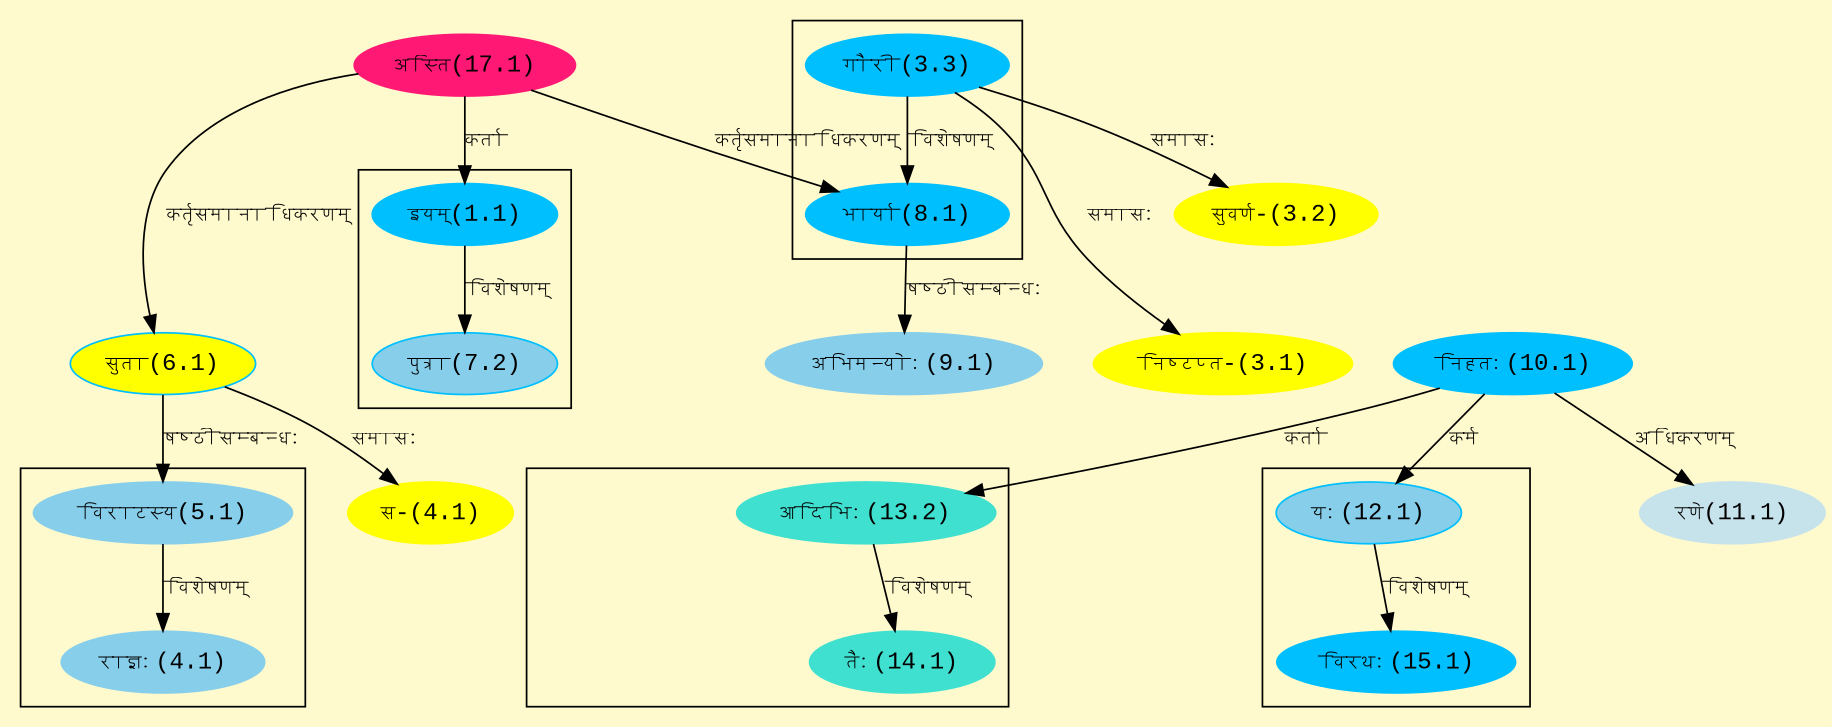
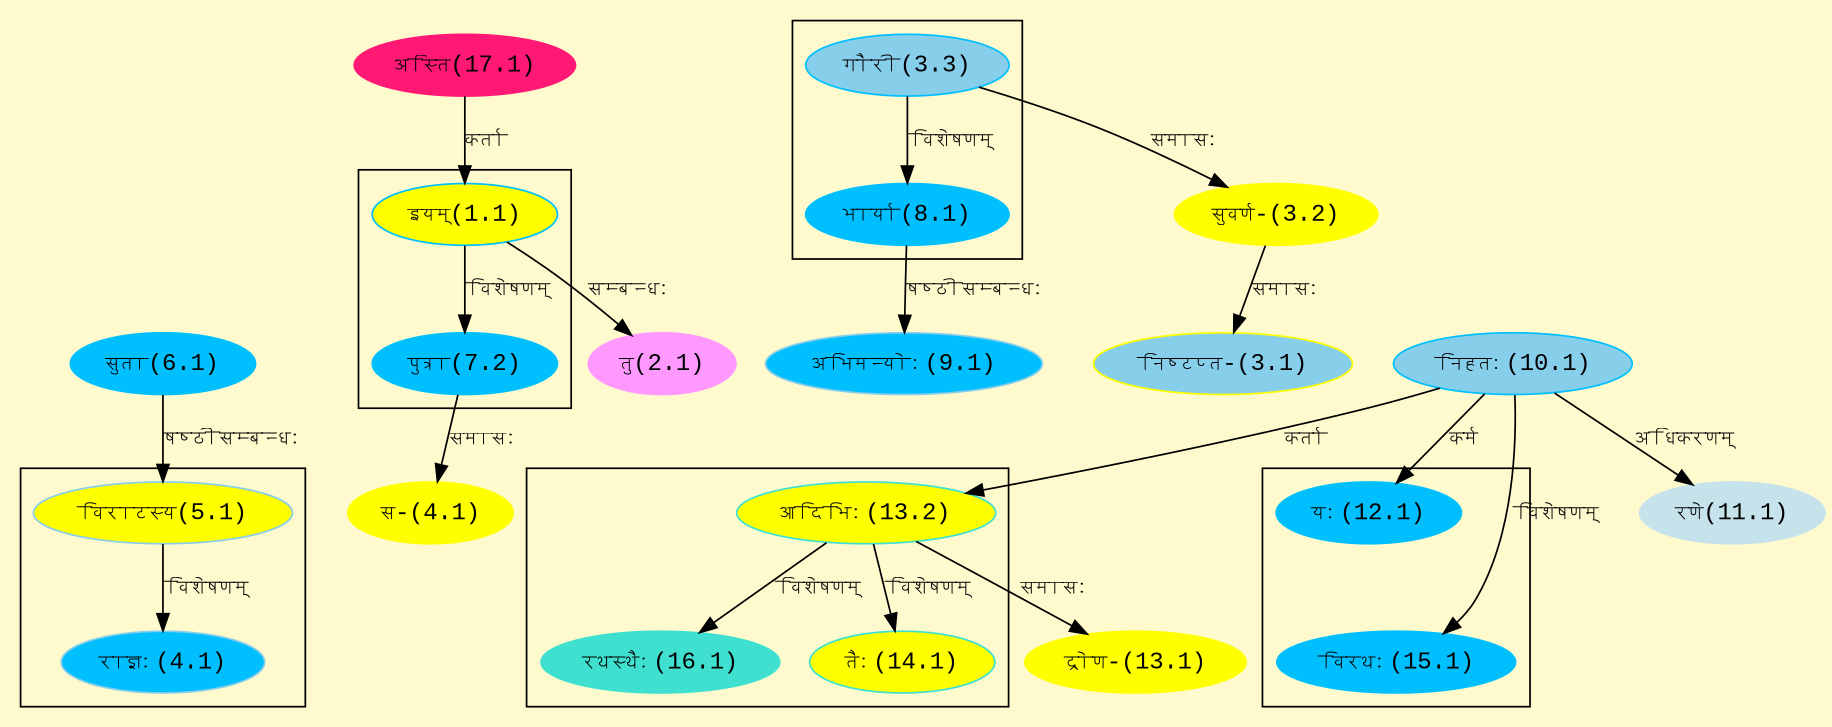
  digraph {
    bgcolor=lemonchiffon1
    compound=true
    fontname="Liberation Mono"
    rankdir=BT
    node [color="#00BFFF" fontname="Liberation Mono" style=filled]
    edge [dir=back fontname="Liberation Mono"]
-   n1 [label="गौरी(3.3)"]
+   n1 [label="गौरी(3.3)" fillcolor="#87CEEB"]
    n2 [label="भार्या(8.1)"]
-   n3 [color="#87CEEB" label="राज्ञः(4.1)"]
-   n4 [color="#87CEEB" label="विराटस्य(5.1)"]
-   n5 [label="पुत्रा(7.2)" fillcolor="#87CEEB"]
-   n6 [label="इयम्(1.1)"]
-   n7 [color="#40E0D0" label="तैः(14.1)"]
-   n8 [color="#40E0D0" label="आदिभिः(13.2)"]
+   n3 [color="#87CEEB" label="राज्ञः(4.1)" fillcolor="#00BFFF"]
+   n4 [color="#87CEEB" label="विराटस्य(5.1)" fillcolor="#FFFF00"]
+   n5 [label="पुत्रा(7.2)"]
+   n6 [label="इयम्(1.1)" fillcolor="#FFFF00"]
+   n7 [color="#40E0D0" label="तैः(14.1)" fillcolor="#FFFF00"]
+   n8 [color="#40E0D0" label="आदिभिः(13.2)" fillcolor="#FFFF00"]
+   n9 [color="#40E0D0" label="रथस्थैः(16.1)"]
    n10 [label="विरथः(15.1)"]
-   n11 [label="यः(12.1)" fillcolor="#87CEEB"]
+   n11 [label="यः(12.1)"]
    n12 [color="#FF1975" label="अस्ति(17.1)"]
-   n13 [label="सुता(6.1)" fillcolor="#FFFF00"]
-   n14 [label="निहतः(10.1)"]
-   n16 [color="#FFFF00" label="निष्टप्त-(3.1)"]
+   n13 [label="सुता(6.1)"]
+   n14 [label="निहतः(10.1)" fillcolor="#87CEEB"]
+   n15 [color="#FF99FF" label="तु(2.1)"]
+   n16 [color="#FFFF00" label="निष्टप्त-(3.1)" fillcolor="#87CEEB"]
    n17 [color="#FFFF00" label="सुवर्ण-(3.2)"]
    n18 [color="#FFFF00" label="स-(4.1)"]
-   n19 [color="#87CEEB" label="अभिमन्योः(9.1)"]
+   n19 [color="#87CEEB" label="अभिमन्योः(9.1)" fillcolor="#00BFFF"]
    n20 [color="#C6E2EB" label="रणे(11.1)"]
+   n21 [color="#FFFF00" label="द्रोण-(13.1)"]
    subgraph cluster_1 {
      n1
      n2
    }
    subgraph cluster_2 {
      n3
      n4
    }
    subgraph cluster_3 {
      n5
      n6
    }
    subgraph cluster_4 {
      n7
      n8
+     n9
    }
    subgraph cluster_5 {
      n10
      n11
    }
    n2 -> n1 [label="विशेषणम्"]
-   n2 -> n12 [label="कर्तृसमानाधिकरणम्"]
    n3 -> n4 [label="विशेषणम्"]
    n4 -> n13 [label="षष्ठीसम्बन्धः"]
    n5 -> n6 [label="विशेषणम्"]
    n6 -> n12 [label="कर्ता"]
    n7 -> n8 [label="विशेषणम्"]
    n8 -> n14 [label="कर्ता"]
-   n10 -> n11 [label="विशेषणम्"]
+   n9 -> n8 [label="विशेषणम्"]
+   n10 -> n14 [label="विशेषणम्"]
    n11 -> n14 [label="कर्म"]
-   n13 -> n12 [label="कर्तृसमानाधिकरणम्"]
-   n16 -> n1 [label="समासः"]
+   n15 -> n6 [label="सम्बन्धः"]
+   n16 -> n17 [label="समासः"]
    n17 -> n1 [label="समासः"]
-   n18 -> n13 [label="समासः"]
+   n18 -> n5 [label="समासः"]
    n19 -> n2 [label="षष्ठीसम्बन्धः"]
    n20 -> n14 [label="अधिकरणम्"]
+   n21 -> n8 [label="समासः"]
  }
